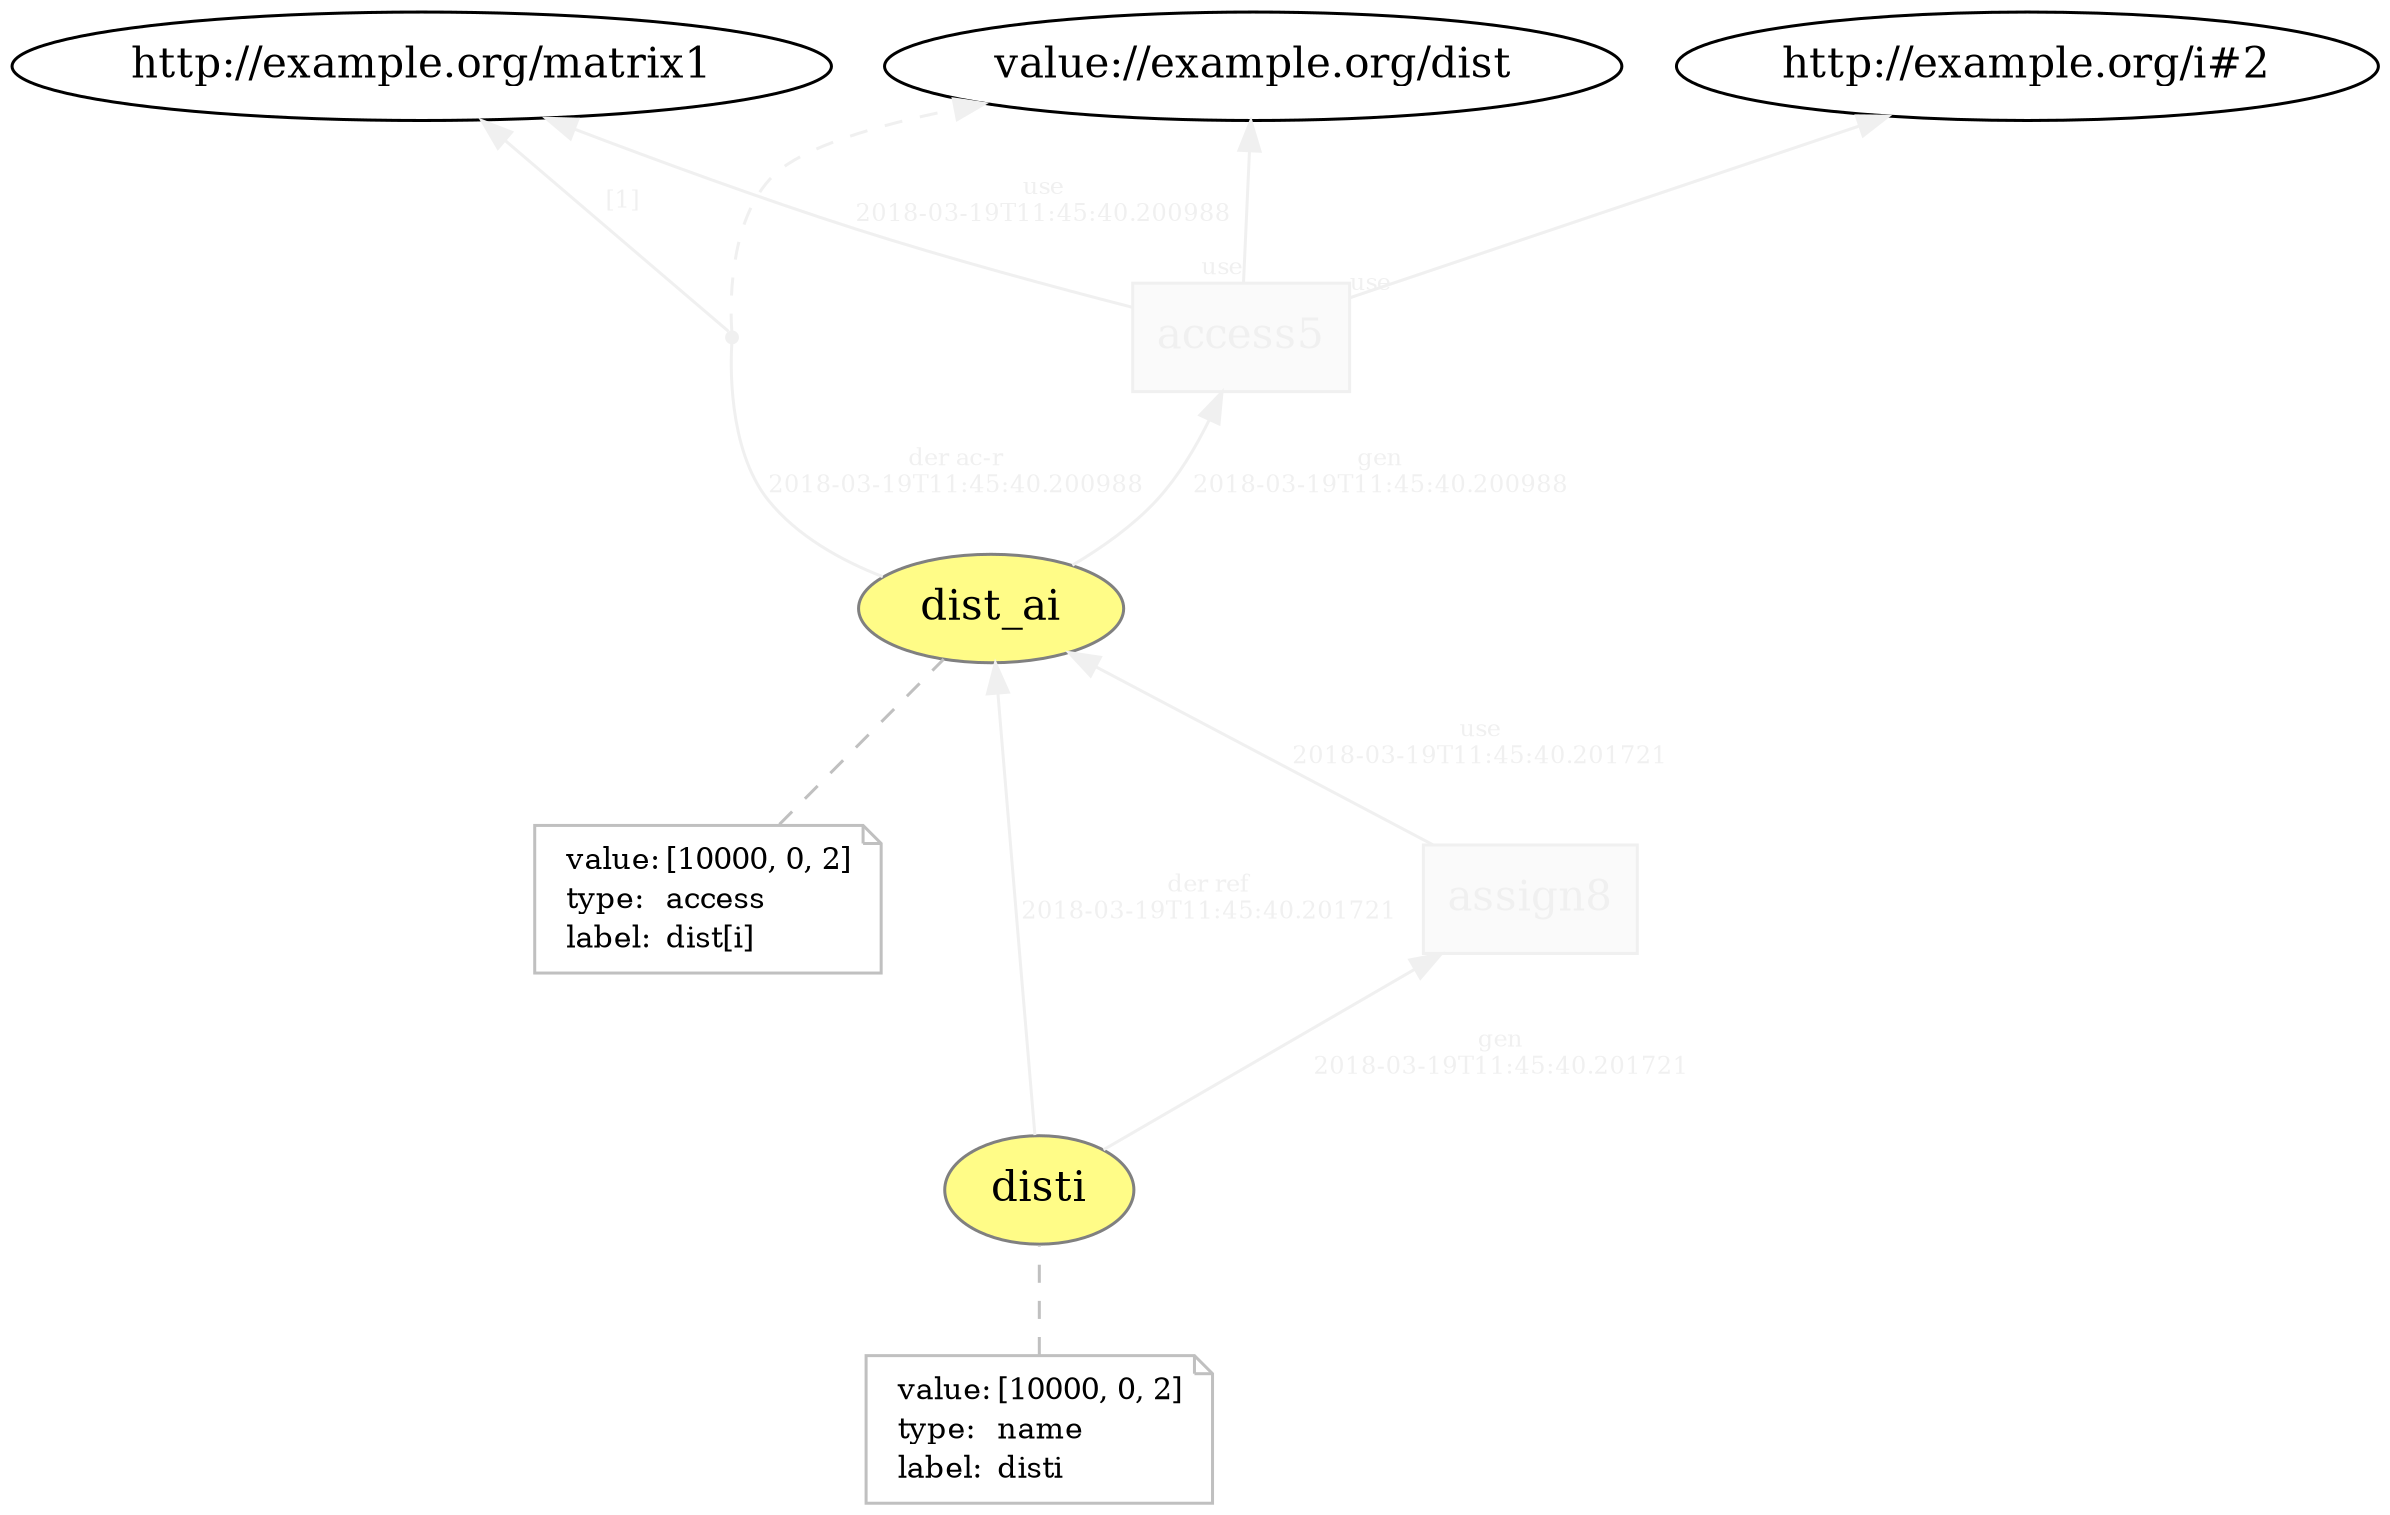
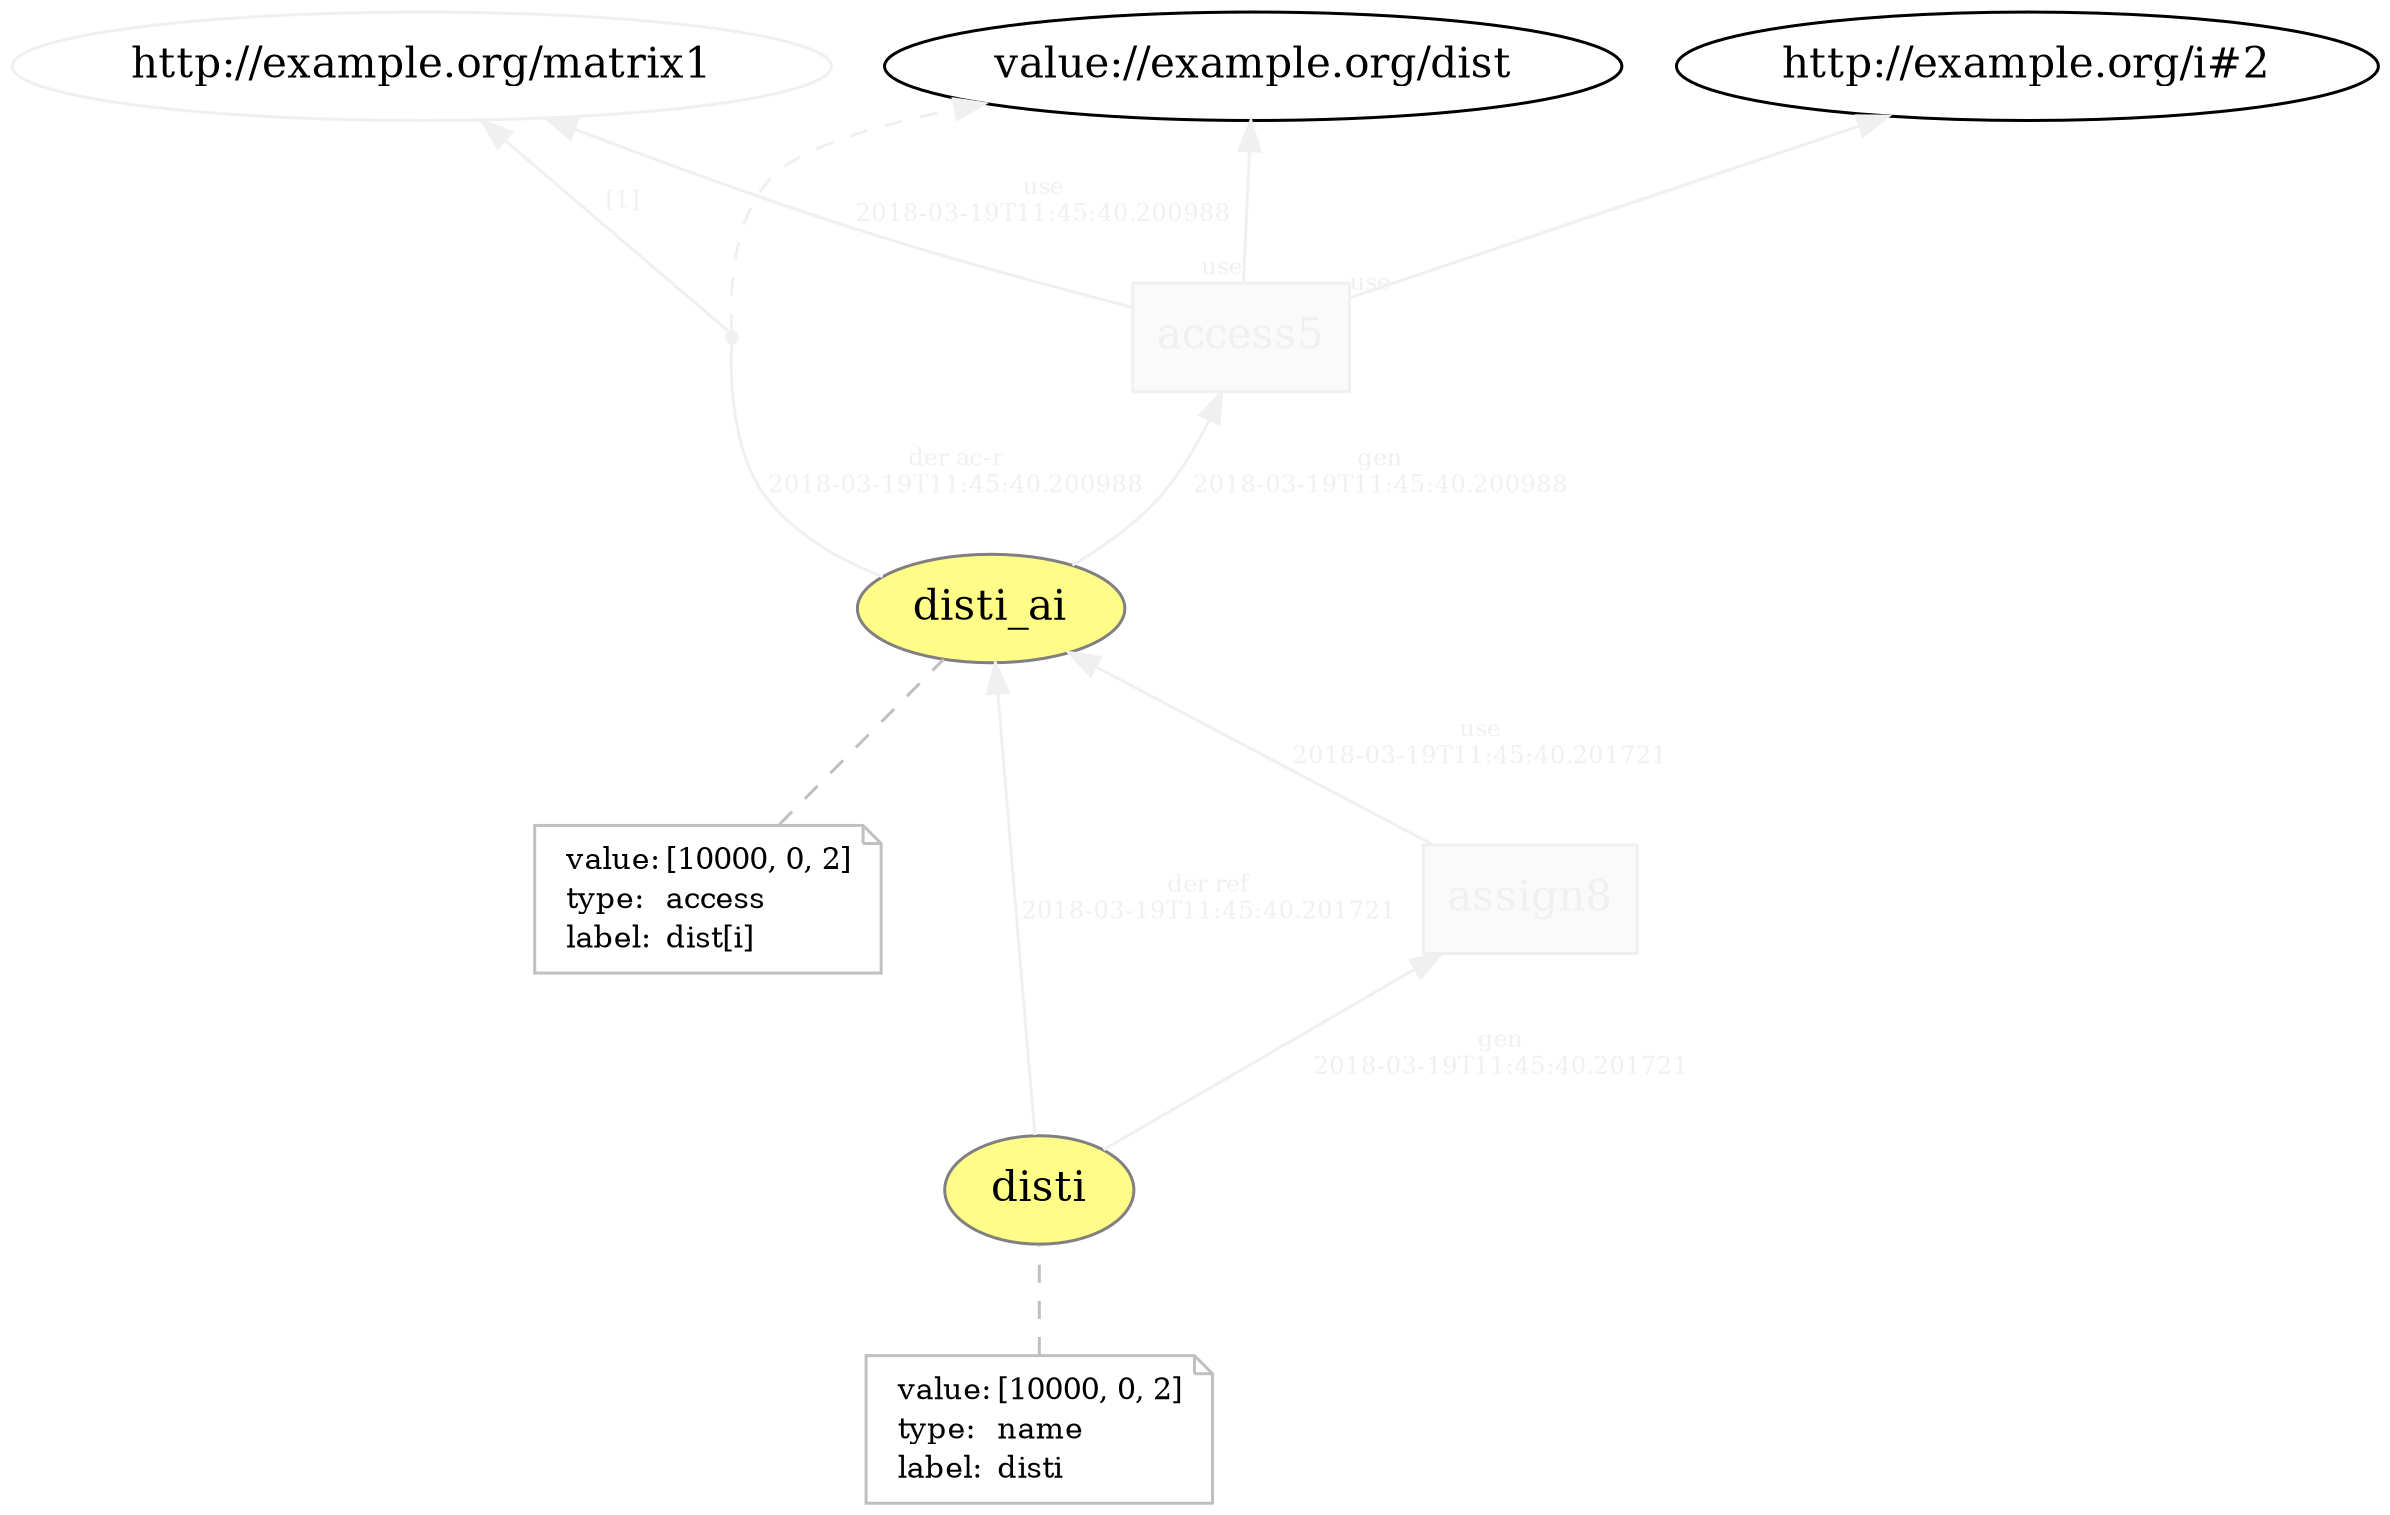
  digraph {
    rankdir=BT
    edge [angle=60.0 color="#F0F0F0" distance=1.5 fontcolor="#F0F0F0" fontsize=8 rotation=20]
-   n1 [color="#808080" fillcolor="#FFFC87" label=dist_ai style=filled]
+   n1 [color="#808080" fillcolor="#FFFC87" label=disti_ai style=filled]
    n2 [color="#F0F0F0" fillcolor="#FAFAFA" fontcolor="#F0F0F0" label=access5 shape=polygon sides=4 style=filled]
    bn0 [color="#F0F0F0" fontcolor="#F0F0F0" shape=point]
    n4 [label="value://example.org/dist"]
-   "http://example.org/matrix1"
+   "http://example.org/matrix1" [color="#F0F0F0"]
    "http://example.org/i#2"
    n7 [color=gray fontcolor=black fontsize=10 label=<<TABLE cellpadding="0" border="0"> 	<TR> 	    <TD align="left">value:</TD> 	    <TD align="left">[10000, 0, 2]</TD> 	</TR> 	<TR> 	    <TD align="left">type:</TD> 	    <TD align="left">access</TD> 	</TR> 	<TR> 	    <TD align="left">label:</TD> 	    <TD align="left">dist[i]</TD> 	</TR> </TABLE>> shape=note]
    n8 [color="#808080" fillcolor="#FFFC87" label=disti style=filled]
    n9 [color="#F0F0F0" fillcolor="#FAFAFA" fontcolor="#F0F0F0" label=assign8 shape=polygon sides=4 style=filled]
    n10 [color=gray fontcolor=black fontsize=10 label=<<TABLE cellpadding="0" border="0"> 	<TR> 	    <TD align="left">value:</TD> 	    <TD align="left">[10000, 0, 2]</TD> 	</TR> 	<TR> 	    <TD align="left">type:</TD> 	    <TD align="left">name</TD> 	</TR> 	<TR> 	    <TD align="left">label:</TD> 	    <TD align="left">disti</TD> 	</TR> </TABLE>> shape=note]
    n1 -> n2 [label="gen\n2018-03-19T11:45:40.200988"]
    n1 -> bn0 [arrowhead=none label="der ac-r\n2018-03-19T11:45:40.200988"]
    n2 -> n4 [labelangle=60.0 labeldistance=1.5 labelfontsize=8 taillabel=use angle="" distance="" fontsize=""]
    n2 -> "http://example.org/matrix1" [label="use\n2018-03-19T11:45:40.200988"]
    n2 -> "http://example.org/i#2" [labelangle=60.0 labeldistance=1.5 labelfontsize=8 taillabel=use angle="" distance="" fontsize=""]
    bn0 -> n4 [style=dashed angle="" distance="" fontsize="" rotation=""]
    bn0 -> "http://example.org/matrix1" [label="[1]"]
    n7 -> n1 [arrowhead=none color=gray style=dashed angle="" distance="" fontcolor="" fontsize="" rotation=""]
    n8 -> n1 [label="der ref\n2018-03-19T11:45:40.201721"]
    n8 -> n9 [label="gen\n2018-03-19T11:45:40.201721"]
    n9 -> n1 [label="use\n2018-03-19T11:45:40.201721"]
    n10 -> n8 [arrowhead=none color=gray style=dashed angle="" distance="" fontcolor="" fontsize="" rotation=""]
  }
